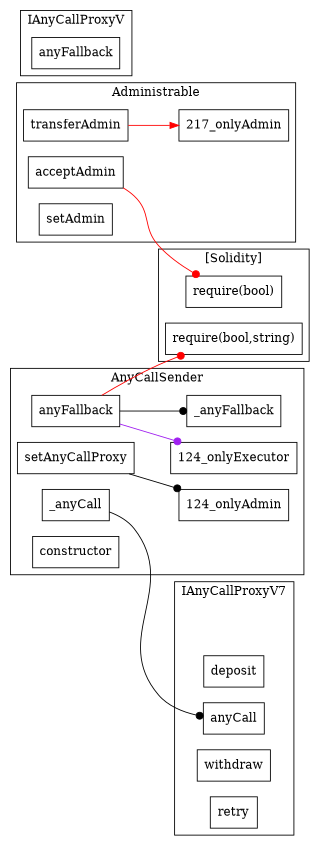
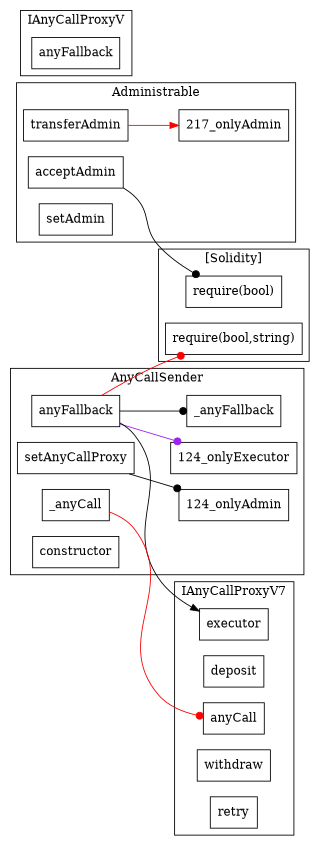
  strict digraph {
    rankdir=LR
    node [shape=box]
    edge [arrowhead=dot color=red]
    n1 [label=acceptAdmin]
    n2 [label=transferAdmin]
    "217_onlyAdmin"
    n4 [label=setAdmin]
    n5 [label=anyFallback]
    n6 [label=_anyFallback]
    n7 [label=anyFallback]
    "124_onlyExecutor"
    n9 [label=_anyCall]
    n10 [label=setAnyCallProxy]
    "124_onlyAdmin"
    n12 [label=constructor]
+   n13 [label=executor]
    n14 [label=deposit]
    n15 [label=anyCall]
    n16 [label=withdraw]
    n17 [label=retry]
    "require(bool)"
    "require(bool,string)"
    subgraph cluster_1 {
      label=Administrable
      n1
      n2
      "217_onlyAdmin"
      n4
    }
    subgraph cluster_2 {
      label=IAnyCallProxyV
      n5
    }
    subgraph cluster_3 {
      label=AnyCallSender
      n6
      n7
      "124_onlyExecutor"
      n9
      n10
      "124_onlyAdmin"
      n12
    }
    subgraph cluster_4 {
      label=IAnyCallProxyV7
+     n13
      n14
      n15
      n16
      n17
    }
    subgraph cluster_5 {
      label="[Solidity]"
      "require(bool)"
      "require(bool,string)"
    }
-   n1 -> "require(bool)"
+   n1 -> "require(bool)" [color=black]
    n2 -> "217_onlyAdmin" [arrowhead=normal]
    n7 -> n6 [color=black]
    n7 -> "124_onlyExecutor" [color=purple]
+   n7 -> n13 [arrowhead=normal color=black]
    n7 -> "require(bool,string)"
-   n9 -> n15 [color=black]
+   n9 -> n15
    n10 -> "124_onlyAdmin" [color=black]
  }
